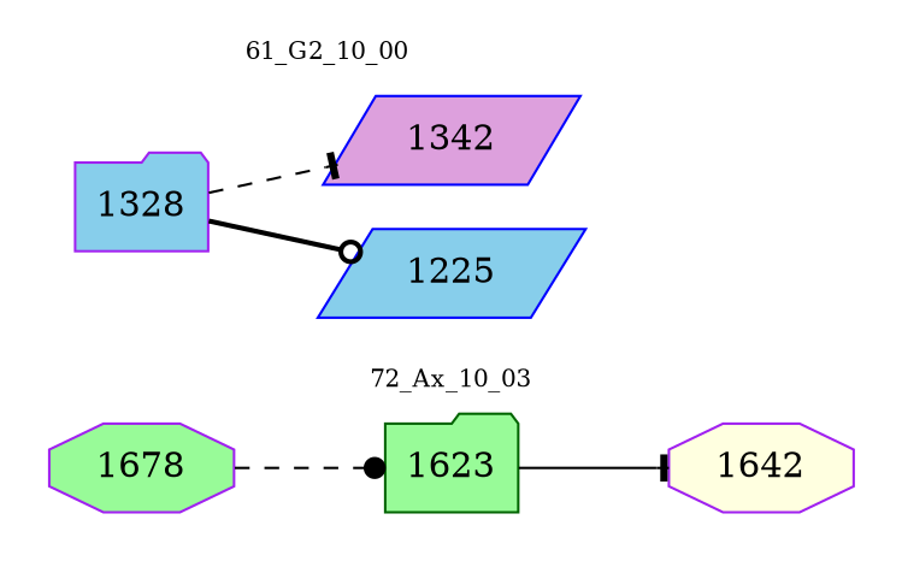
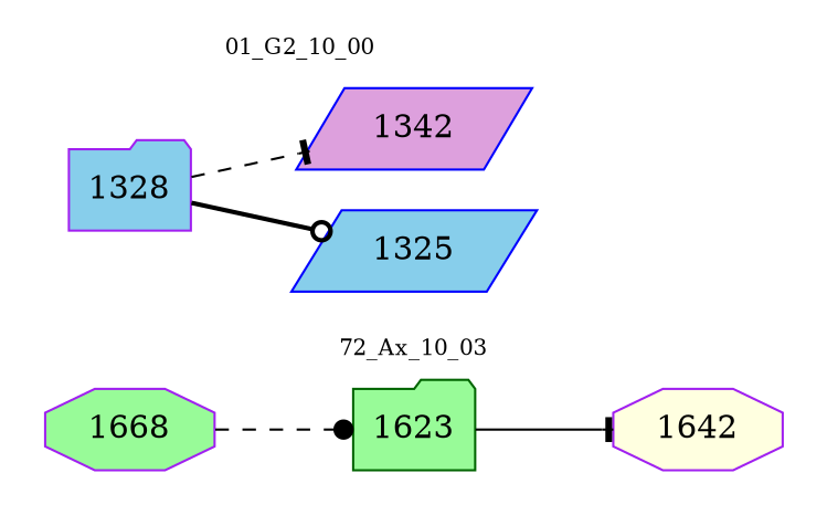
  digraph {
    rankdir=LR
    node [color=purple fillcolor=palegreen shape=octagon style=filled]
    edge [arrowhead=tee color=black style=dashed]
-   n1 [label=1678]
+   n1 [label=1668]
    n2 [color=darkgreen label=1623 shape=folder]
    n3 [fillcolor=lightyellow label=1642]
    n4 [fillcolor=skyblue label=1328 shape=folder]
-   n5 [color=blue fillcolor=skyblue label=1225 shape=parallelogram]
+   n5 [color=blue fillcolor=skyblue label=1325 shape=parallelogram]
    n6 [color=blue fillcolor=plum label=1342 shape=parallelogram]
    subgraph cluster_1 {
      color=white
      fontsize=10
      label="72_Ax_10_03"
      n1
      n2
      n3
    }
    subgraph cluster_2 {
      color=white
      fontsize=10
-     label="61_G2_10_00"
+     label="01_G2_10_00"
      n4
      n5
      n6
    }
    n1 -> n2 [arrowhead=dot]
    n2 -> n3 [style=solid]
    n4 -> n5 [arrowhead=odot style=bold]
    n4 -> n6
  }
